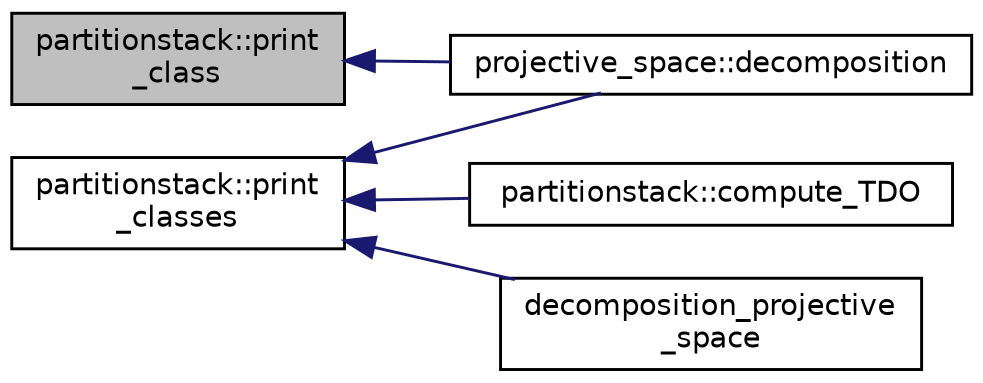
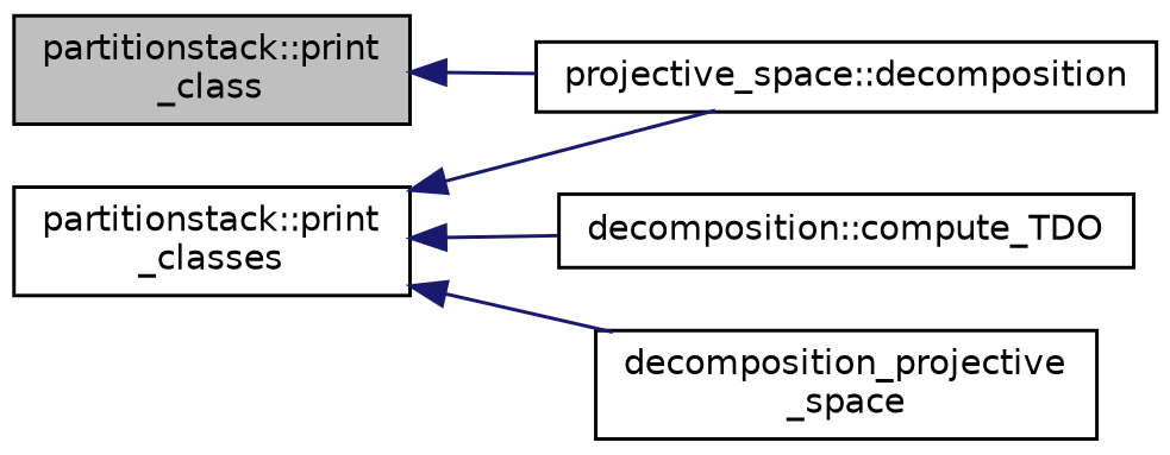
  digraph {
    rankdir=LR
    node [color=black fillcolor=white fontname=Helvetica fontsize=10 shape=record style=filled]
    edge [color=midnightblue dir=back fontname=Helvetica fontsize=10 labelfontname=Helvetica labelfontsize=10 style=solid]
    n1 [fillcolor=grey75 fontcolor=black height=0.2 label="partitionstack::print\l_class" width=0.4]
    n2 [height=0.2 label="projective_space::decomposition" width=0.4]
    n3 [height=0.2 label="partitionstack::print\l_classes" width=0.4]
-   n4 [height=0.2 label="partitionstack::compute_TDO" width=0.4]
+   n4 [height=0.2 label="decomposition::compute_TDO" width=0.4]
    n5 [height=0.2 label="decomposition_projective\l_space" width=0.4]
    n1 -> n2
    n3 -> n2
    n3 -> n4
    n3 -> n5
  }
